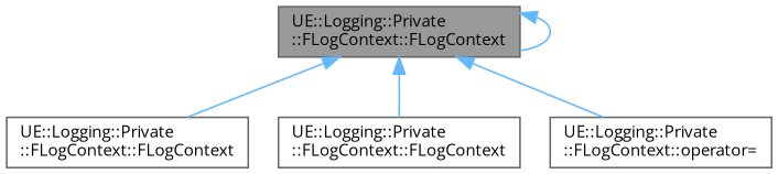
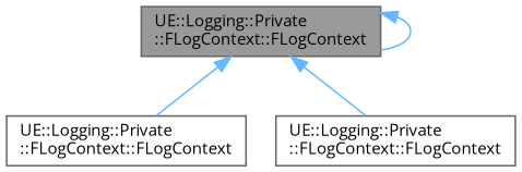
  digraph {
    rankdir=TB
    fontname="Open Sans"
    node [color=grey40 fillcolor=white fontname="Open Sans" fontsize=10 shape=box style=filled]
    edge [color=steelblue1 dir=back fontname="Open Sans" fontsize=10 labelfontname=Helvetica labelfontsize=10 style=solid]
    n1 [color=gray40 fillcolor=grey60 fontcolor=black height=0.2 label="UE::Logging::Private\l::FLogContext::FLogContext" width=0.4]
    n2 [height=0.2 label="UE::Logging::Private\l::FLogContext::FLogContext" width=0.4]
    n3 [height=0.2 label="UE::Logging::Private\l::FLogContext::FLogContext" width=0.4]
-   n4 [height=0.2 label="UE::Logging::Private\l::FLogContext::operator=" width=0.4]
    n1 -> n1
    n1 -> n2
    n1 -> n3
-   n1 -> n4
  }
